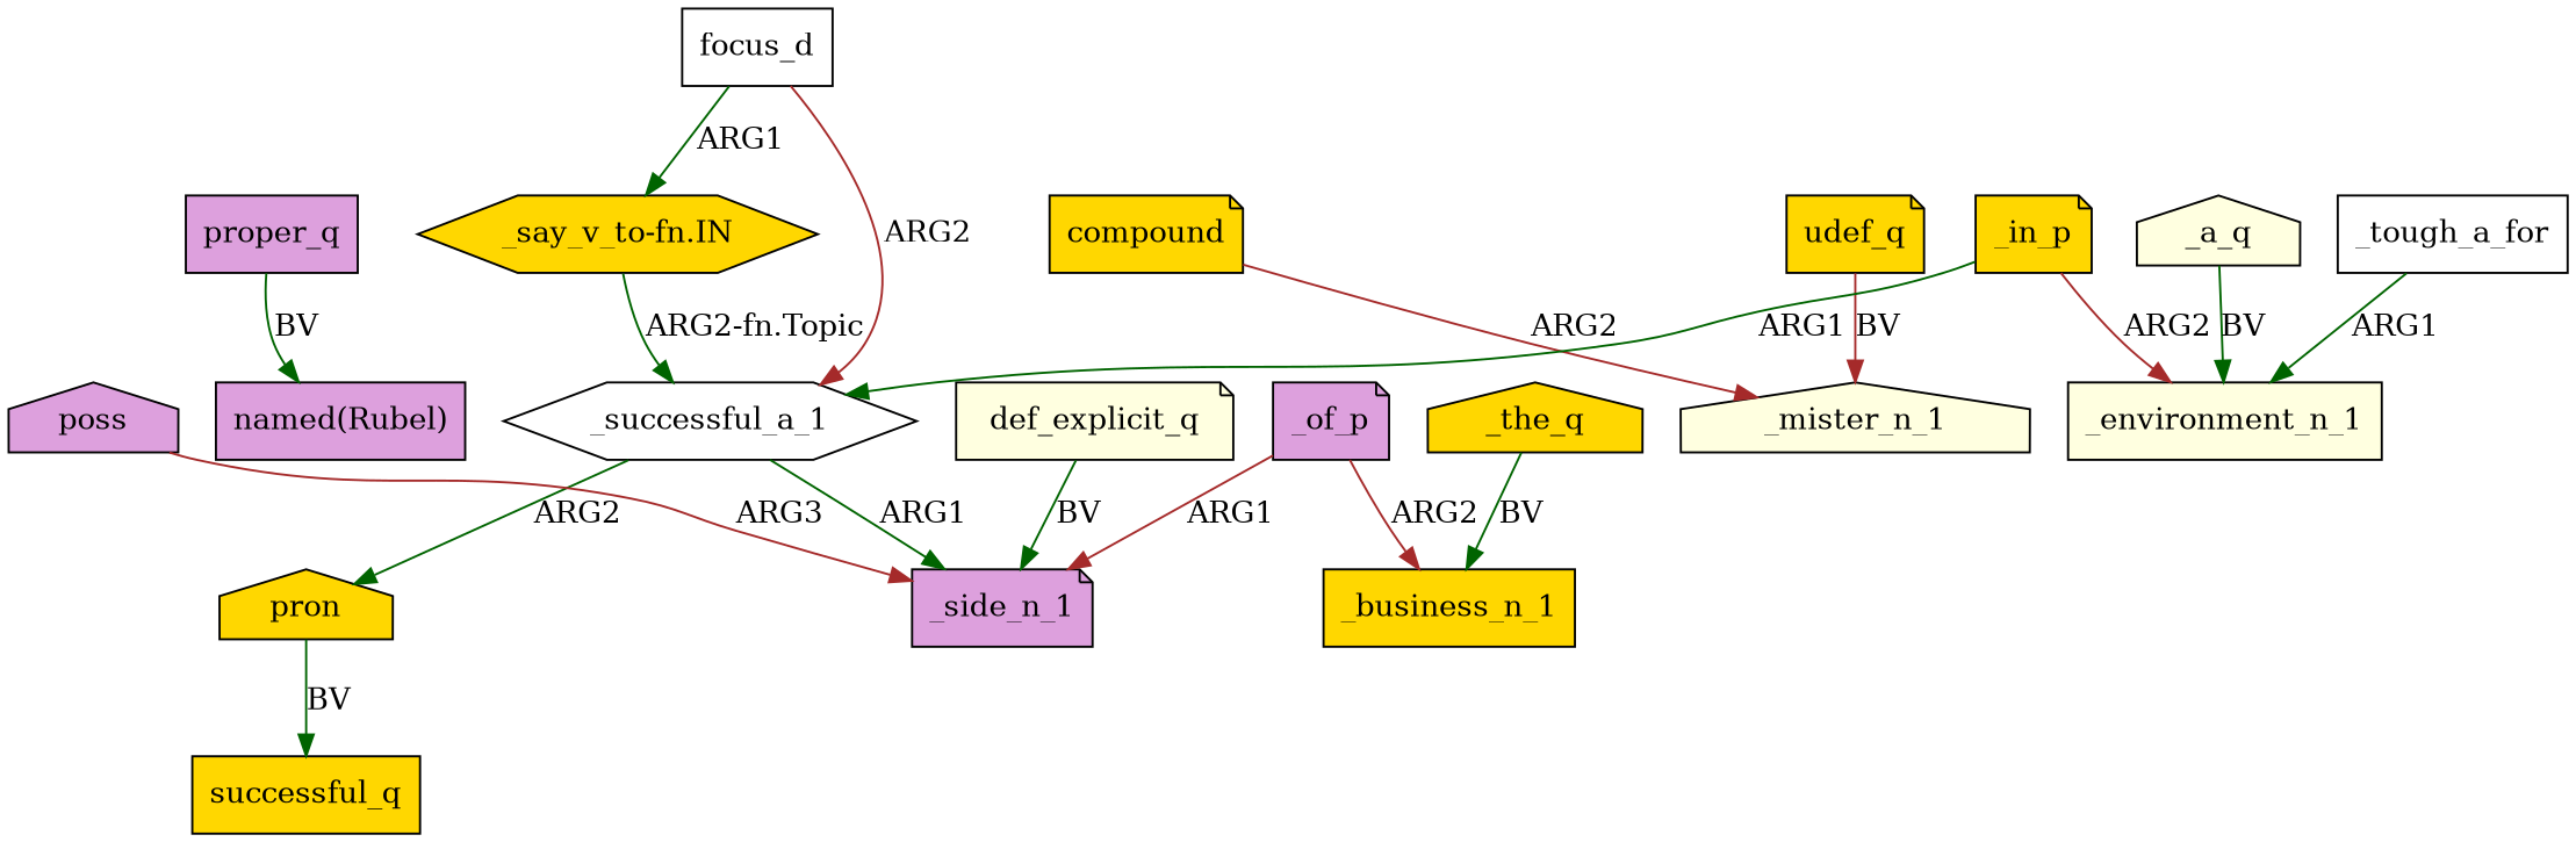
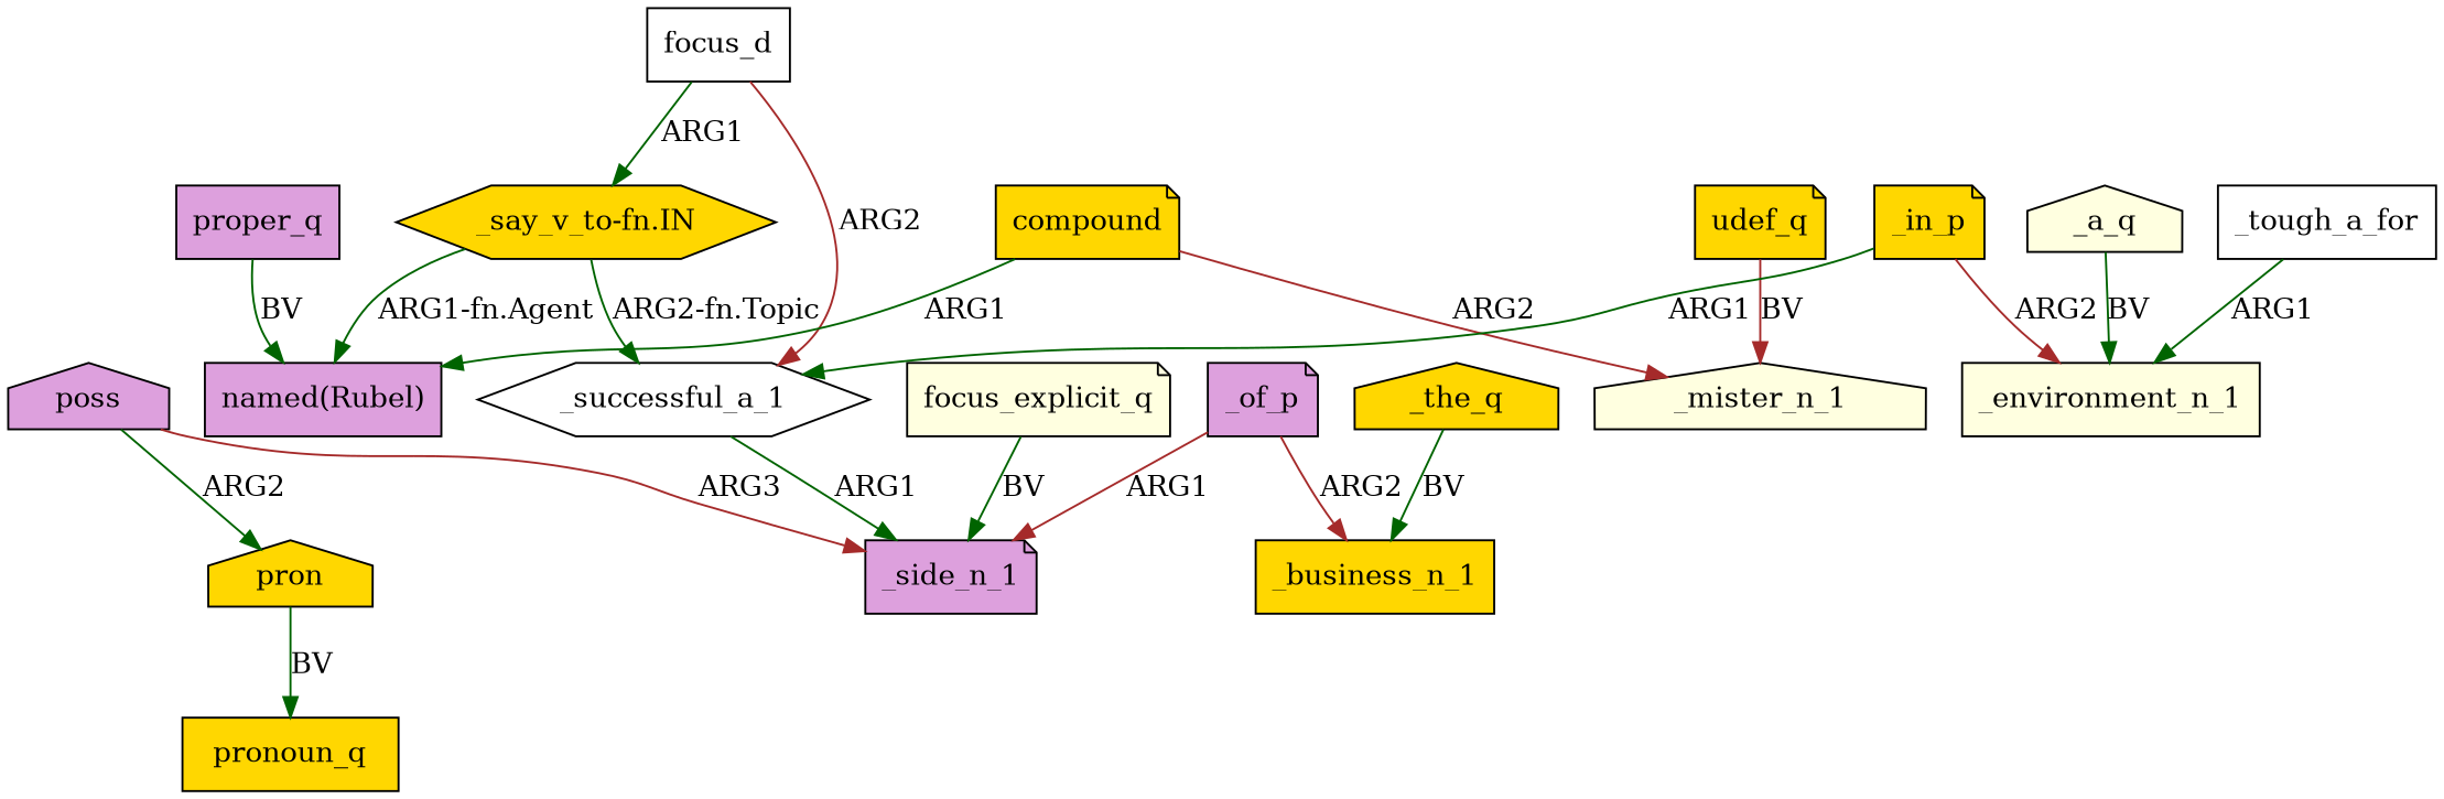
  digraph {
    node [fillcolor=gold shape=box style=filled]
    edge [color=darkgreen]
    focus_d [fillcolor=white]
    _successful_a_1 [fillcolor=white shape=hexagon]
    "_say_v_to-fn.IN" [shape=hexagon]
    _side_n_1 [fillcolor=plum shape=note]
    "named(Rubel)" [fillcolor=plum]
    _the_q [shape=house]
    _business_n_1
    poss [fillcolor=plum shape=house]
    pron [shape=house]
-   pronoun_q [label=successful_q]
+   pronoun_q
    compound [shape=note]
    _mister_n_1 [fillcolor=lightyellow shape=house]
    proper_q [fillcolor=plum]
    udef_q [shape=note]
    _of_p [fillcolor=plum shape=note]
-   def_explicit_q [fillcolor=lightyellow shape=note]
+   def_explicit_q [fillcolor=lightyellow shape=note label=focus_explicit_q]
    _in_p [shape=note]
    _environment_n_1 [fillcolor=lightyellow]
    _tough_a_for [fillcolor=white]
    _a_q [fillcolor=lightyellow shape=house]
    focus_d -> _successful_a_1 [color=brown label=ARG2]
    focus_d -> "_say_v_to-fn.IN" [label=ARG1]
    _successful_a_1 -> _side_n_1 [label=ARG1]
    "_say_v_to-fn.IN" -> _successful_a_1 [label="ARG2-fn.Topic"]
+   "_say_v_to-fn.IN" -> "named(Rubel)" [label="ARG1-fn.Agent"]
    _the_q -> _business_n_1 [label=BV]
    poss -> _side_n_1 [color=brown label=ARG3]
-   _successful_a_1 -> pron [label=ARG2]
+   poss -> pron [label=ARG2]
    pron -> pronoun_q [label=BV]
+   compound -> "named(Rubel)" [label=ARG1]
    compound -> _mister_n_1 [color=brown label=ARG2]
    proper_q -> "named(Rubel)" [label=BV]
    udef_q -> _mister_n_1 [color=brown label=BV]
    _of_p -> _side_n_1 [color=brown label=ARG1]
    _of_p -> _business_n_1 [color=brown label=ARG2]
    def_explicit_q -> _side_n_1 [label=BV]
    _in_p -> _successful_a_1 [label=ARG1]
    _in_p -> _environment_n_1 [color=brown label=ARG2]
    _tough_a_for -> _environment_n_1 [label=ARG1]
    _a_q -> _environment_n_1 [label=BV]
  }
